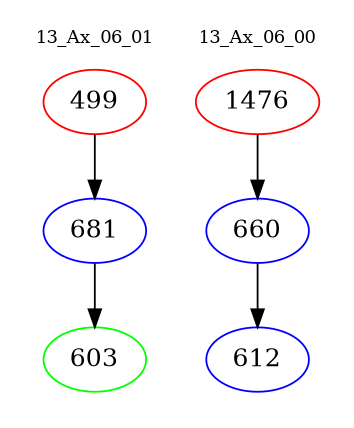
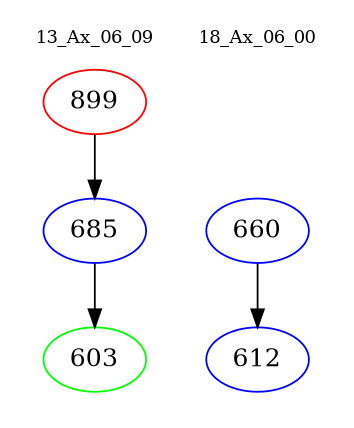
  digraph {
    node [color=blue]
    edge [color=black]
-   n1 [color=red label=499]
-   n2 [label=681]
+   n1 [color=red label=899]
+   n2 [label=685]
    n3 [color=green label=603]
-   n4 [color=red label=1476]
    n5 [label=660]
    n6 [label=612]
    subgraph cluster_1 {
      color=white
      fontsize=10
-     label="13_Ax_06_01"
+     label="13_Ax_06_09"
      n1
      n2
      n3
    }
    subgraph cluster_2 {
      color=white
      fontsize=10
-     label="13_Ax_06_00"
-     n4
+     label="18_Ax_06_00"
      n5
      n6
    }
    n1 -> n2
    n2 -> n3
-   n4 -> n5
    n5 -> n6
  }
